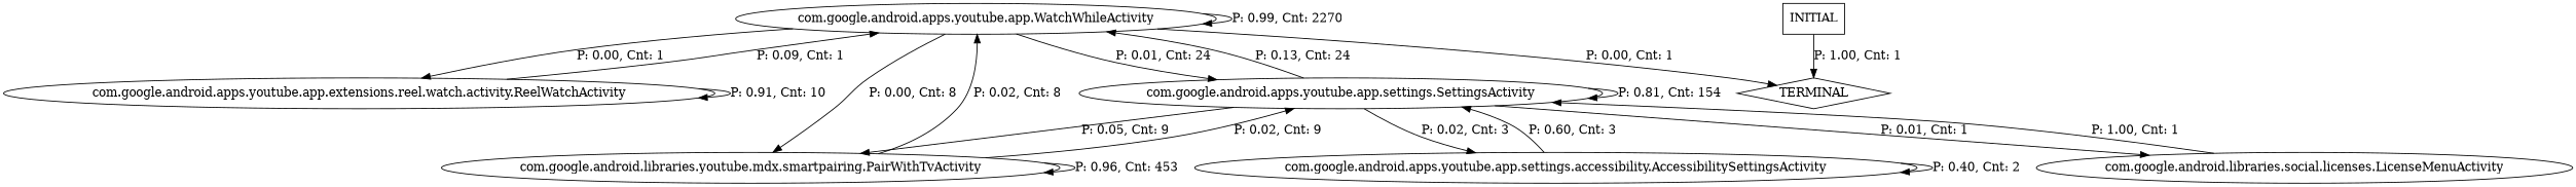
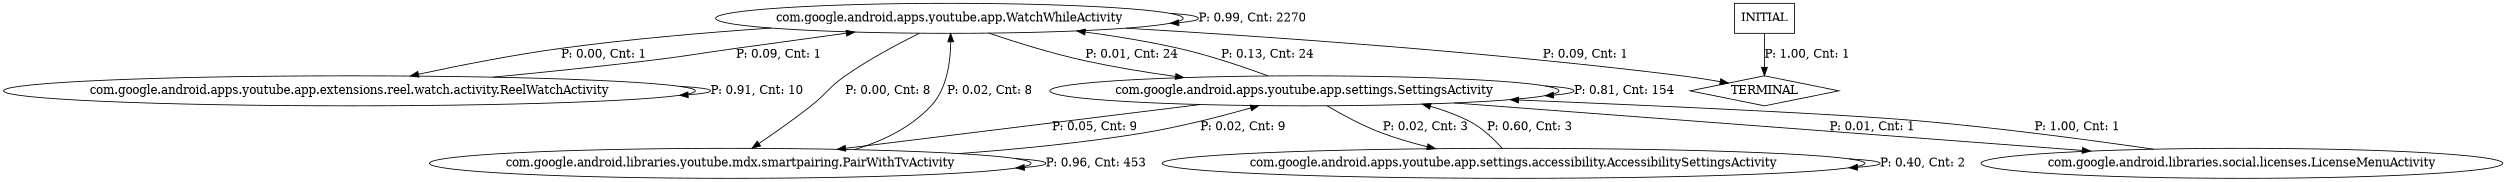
  digraph {
    n1 [label="com.google.android.apps.youtube.app.WatchWhileActivity"]
    n2 [label="com.google.android.apps.youtube.app.extensions.reel.watch.activity.ReelWatchActivity"]
    n3 [label="com.google.android.apps.youtube.app.settings.SettingsActivity"]
    n4 [label="com.google.android.libraries.youtube.mdx.smartpairing.PairWithTvActivity"]
    n5 [label=TERMINAL shape=diamond]
    n6 [label="com.google.android.apps.youtube.app.settings.accessibility.AccessibilitySettingsActivity"]
    n7 [label="com.google.android.libraries.social.licenses.LicenseMenuActivity"]
    n8 [label=INITIAL shape=box]
    n1 -> n1 [label="P: 0.99, Cnt: 2270"]
    n1 -> n2 [label="P: 0.00, Cnt: 1"]
    n1 -> n3 [label="P: 0.01, Cnt: 24"]
    n1 -> n4 [label="P: 0.00, Cnt: 8"]
-   n1 -> n5 [label="P: 0.00, Cnt: 1"]
+   n1 -> n5 [label="P: 0.09, Cnt: 1"]
    n2 -> n1 [label="P: 0.09, Cnt: 1"]
    n2 -> n2 [label="P: 0.91, Cnt: 10"]
    n3 -> n1 [label="P: 0.13, Cnt: 24"]
    n3 -> n3 [label="P: 0.81, Cnt: 154"]
    n3 -> n4 [label="P: 0.05, Cnt: 9"]
    n3 -> n6 [label="P: 0.02, Cnt: 3"]
    n3 -> n7 [label="P: 0.01, Cnt: 1"]
    n4 -> n1 [label="P: 0.02, Cnt: 8"]
    n4 -> n3 [label="P: 0.02, Cnt: 9"]
    n4 -> n4 [label="P: 0.96, Cnt: 453"]
    n6 -> n3 [label="P: 0.60, Cnt: 3"]
    n6 -> n6 [label="P: 0.40, Cnt: 2"]
    n7 -> n3 [label="P: 1.00, Cnt: 1"]
    n8 -> n5 [label="P: 1.00, Cnt: 1"]
  }
